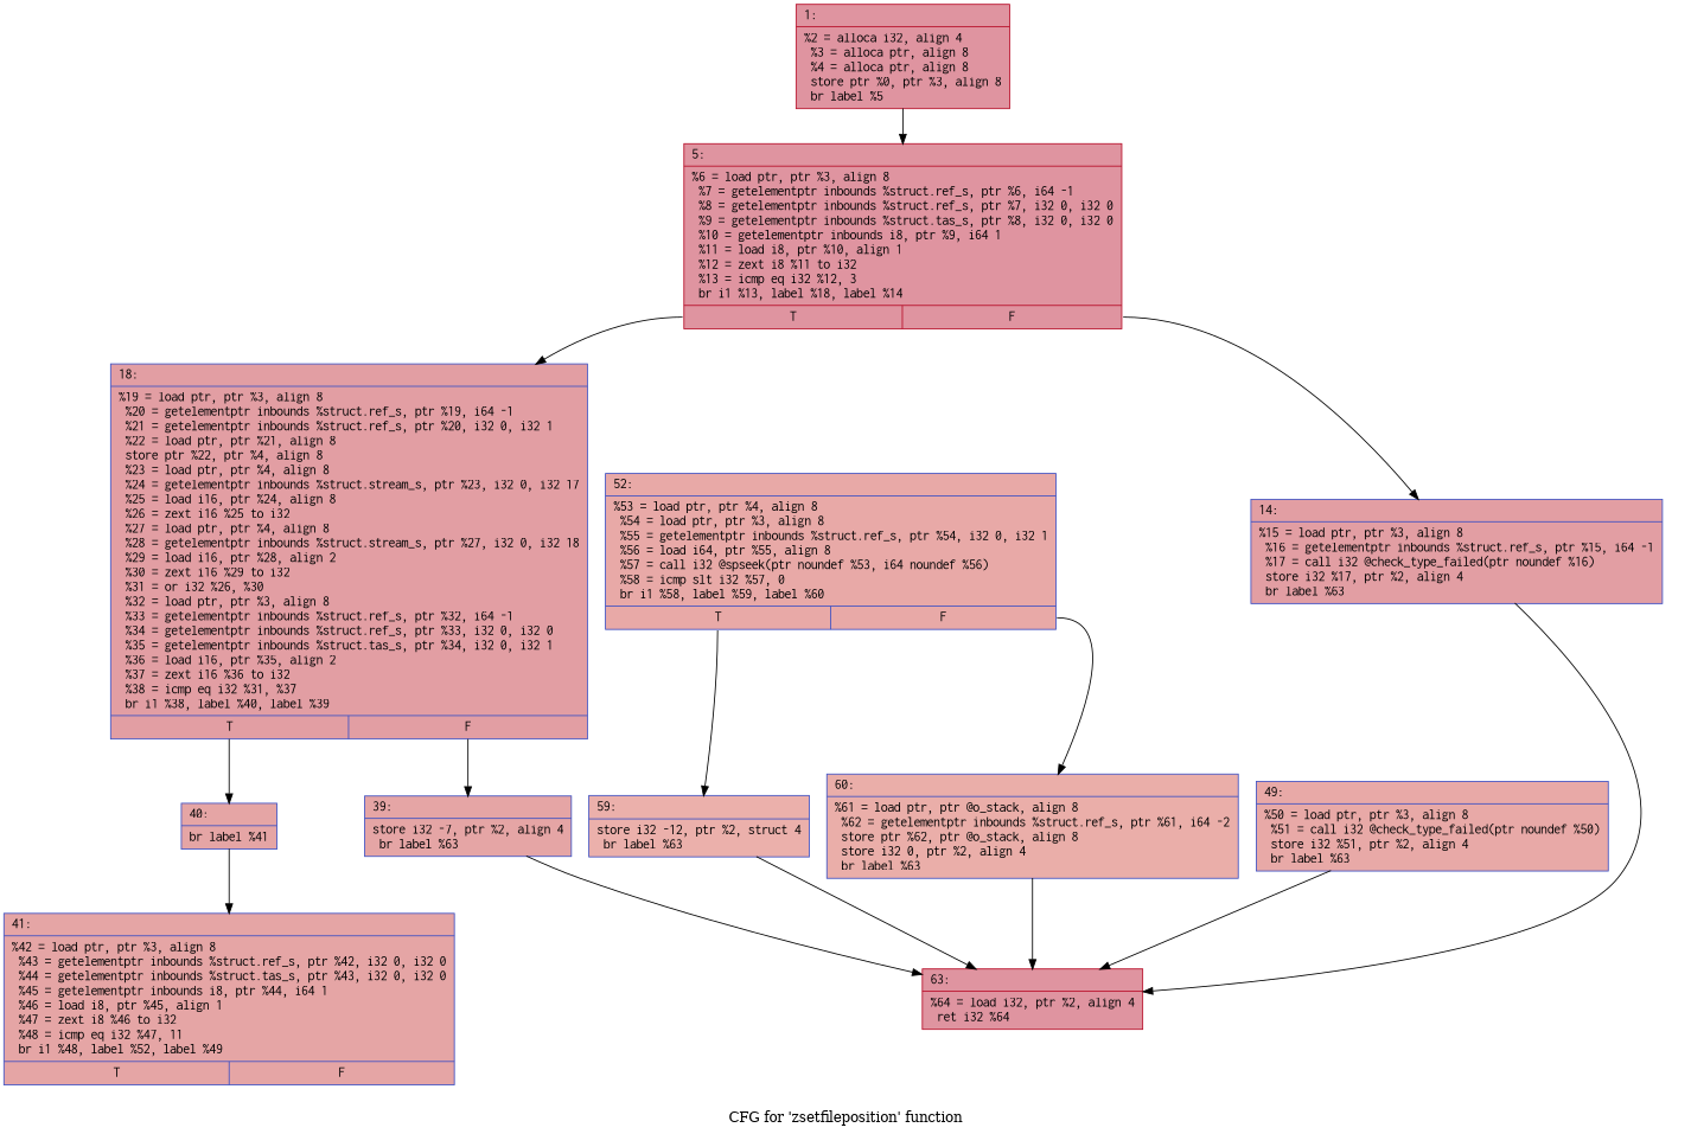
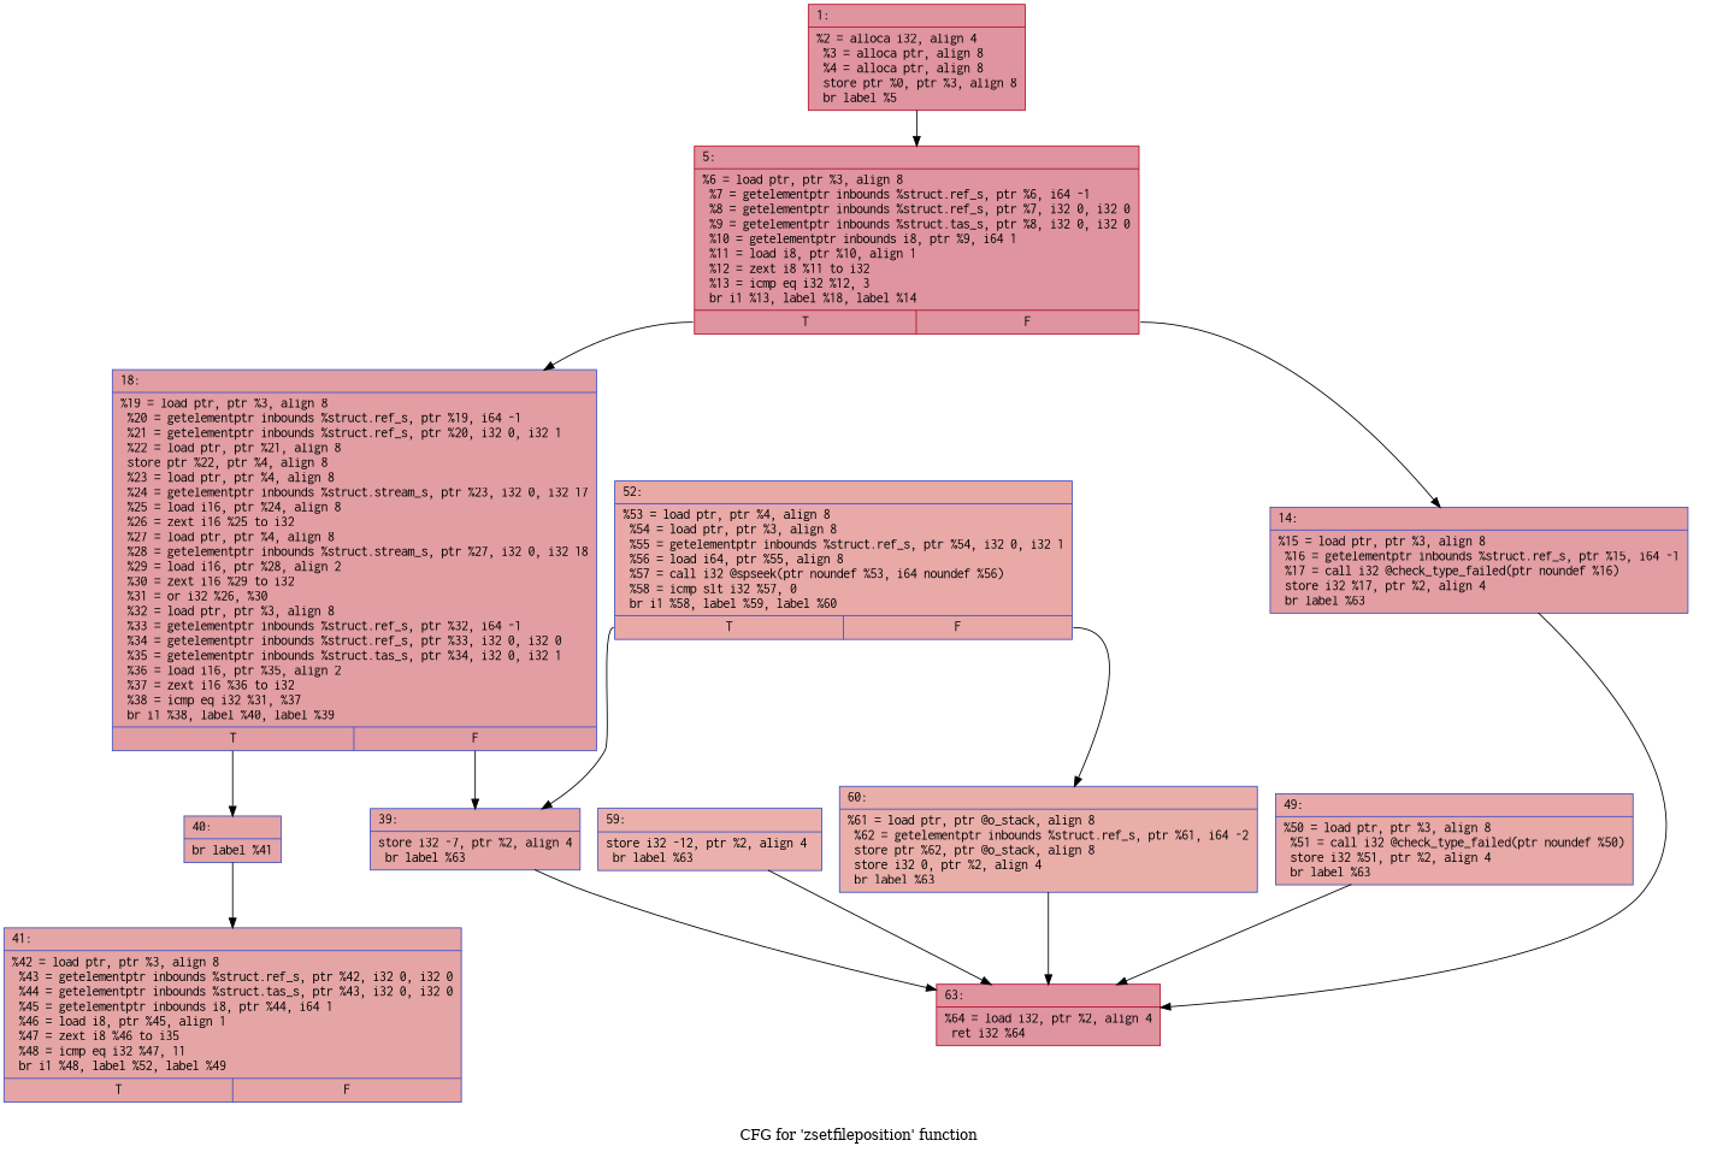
  digraph {
    label="CFG for 'zsetfileposition' function"
    node [color="#3d50c3ff" fillcolor="#b70d2870" fontname=Courier shape=record style=filled]
    n1 [color="#b70d28ff" label="{1:\l|  %2 = alloca i32, align 4\l  %3 = alloca ptr, align 8\l  %4 = alloca ptr, align 8\l  store ptr %0, ptr %3, align 8\l  br label %5\l}"]
    n2 [color="#b70d28ff" label="{5:\l|  %6 = load ptr, ptr %3, align 8\l  %7 = getelementptr inbounds %struct.ref_s, ptr %6, i64 -1\l  %8 = getelementptr inbounds %struct.ref_s, ptr %7, i32 0, i32 0\l  %9 = getelementptr inbounds %struct.tas_s, ptr %8, i32 0, i32 0\l  %10 = getelementptr inbounds i8, ptr %9, i64 1\l  %11 = load i8, ptr %10, align 1\l  %12 = zext i8 %11 to i32\l  %13 = icmp eq i32 %12, 3\l  br i1 %13, label %18, label %14\l|{<s0>T|<s1>F}}"]
    n3 [fillcolor="#be242e70" label="{18:\l|  %19 = load ptr, ptr %3, align 8\l  %20 = getelementptr inbounds %struct.ref_s, ptr %19, i64 -1\l  %21 = getelementptr inbounds %struct.ref_s, ptr %20, i32 0, i32 1\l  %22 = load ptr, ptr %21, align 8\l  store ptr %22, ptr %4, align 8\l  %23 = load ptr, ptr %4, align 8\l  %24 = getelementptr inbounds %struct.stream_s, ptr %23, i32 0, i32 17\l  %25 = load i16, ptr %24, align 8\l  %26 = zext i16 %25 to i32\l  %27 = load ptr, ptr %4, align 8\l  %28 = getelementptr inbounds %struct.stream_s, ptr %27, i32 0, i32 18\l  %29 = load i16, ptr %28, align 2\l  %30 = zext i16 %29 to i32\l  %31 = or i32 %26, %30\l  %32 = load ptr, ptr %3, align 8\l  %33 = getelementptr inbounds %struct.ref_s, ptr %32, i64 -1\l  %34 = getelementptr inbounds %struct.ref_s, ptr %33, i32 0, i32 0\l  %35 = getelementptr inbounds %struct.tas_s, ptr %34, i32 0, i32 1\l  %36 = load i16, ptr %35, align 2\l  %37 = zext i16 %36 to i32\l  %38 = icmp eq i32 %31, %37\l  br i1 %38, label %40, label %39\l|{<s0>T|<s1>F}}"]
    n4 [fillcolor="#be242e70" label="{14:\l|  %15 = load ptr, ptr %3, align 8\l  %16 = getelementptr inbounds %struct.ref_s, ptr %15, i64 -1\l  %17 = call i32 @check_type_failed(ptr noundef %16)\l  store i32 %17, ptr %2, align 4\l  br label %63\l}"]
    n5 [fillcolor="#c5333470" label="{40:\l|  br label %41\l}"]
    n6 [fillcolor="#c5333470" label="{39:\l|  store i32 -7, ptr %2, align 4\l  br label %63\l}"]
    n7 [color="#b70d28ff" label="{63:\l|  %64 = load i32, ptr %2, align 4\l  ret i32 %64\l}"]
-   n8 [fillcolor="#c5333470" label="{41:\l|  %42 = load ptr, ptr %3, align 8\l  %43 = getelementptr inbounds %struct.ref_s, ptr %42, i32 0, i32 0\l  %44 = getelementptr inbounds %struct.tas_s, ptr %43, i32 0, i32 0\l  %45 = getelementptr inbounds i8, ptr %44, i64 1\l  %46 = load i8, ptr %45, align 1\l  %47 = zext i8 %46 to i32\l  %48 = icmp eq i32 %47, 11\l  br i1 %48, label %52, label %49\l|{<s0>T|<s1>F}}"]
+   n8 [fillcolor="#c5333470" label="{41:\l|  %42 = load ptr, ptr %3, align 8\l  %43 = getelementptr inbounds %struct.ref_s, ptr %42, i32 0, i32 0\l  %44 = getelementptr inbounds %struct.tas_s, ptr %43, i32 0, i32 0\l  %45 = getelementptr inbounds i8, ptr %44, i64 1\l  %46 = load i8, ptr %45, align 1\l  %47 = zext i8 %46 to i35\l  %48 = icmp eq i32 %47, 11\l  br i1 %48, label %52, label %49\l|{<s0>T|<s1>F}}"]
    n9 [fillcolor="#ca3b3770" label="{52:\l|  %53 = load ptr, ptr %4, align 8\l  %54 = load ptr, ptr %3, align 8\l  %55 = getelementptr inbounds %struct.ref_s, ptr %54, i32 0, i32 1\l  %56 = load i64, ptr %55, align 8\l  %57 = call i32 @spseek(ptr noundef %53, i64 noundef %56)\l  %58 = icmp slt i32 %57, 0\l  br i1 %58, label %59, label %60\l|{<s0>T|<s1>F}}"]
-   n10 [fillcolor="#d24b4070" label="{59:\l|  store i32 -12, ptr %2, struct 4\l  br label %63\l}"]
+   n10 [fillcolor="#d24b4070" label="{59:\l|  store i32 -12, ptr %2, align 4\l  br label %63\l}"]
    n11 [fillcolor="#d0473d70" label="{60:\l|  %61 = load ptr, ptr @o_stack, align 8\l  %62 = getelementptr inbounds %struct.ref_s, ptr %61, i64 -2\l  store ptr %62, ptr @o_stack, align 8\l  store i32 0, ptr %2, align 4\l  br label %63\l}"]
    n12 [fillcolor="#ca3b3770" label="{49:\l|  %50 = load ptr, ptr %3, align 8\l  %51 = call i32 @check_type_failed(ptr noundef %50)\l  store i32 %51, ptr %2, align 4\l  br label %63\l}"]
    n1 -> n2
    n2 -> n3 [tailport=s0]
    n2 -> n4 [tailport=s1]
    n3 -> n5 [tailport=s0]
    n3 -> n6 [tailport=s1]
    n4 -> n7
    n5 -> n8
    n6 -> n7
-   n9 -> n10 [tailport=s0]
+   n9 -> n6 [tailport=s0]
    n9 -> n11 [tailport=s1]
    n10 -> n7
    n11 -> n7
    n12 -> n7
  }
